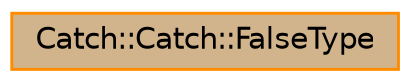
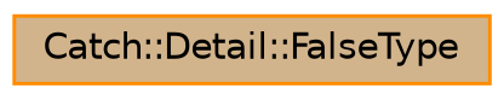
  digraph {
    rankdir=LR
-   n1 [color=darkorange fillcolor=tan fontname=Helvetica fontsize=10 height=0.2 label="Catch::Catch::FalseType" shape=record style=filled width=0.4]
+   n1 [color=darkorange fillcolor=tan fontname=Helvetica fontsize=10 height=0.2 label="Catch::Detail::FalseType" shape=record style=filled width=0.4]
  }
